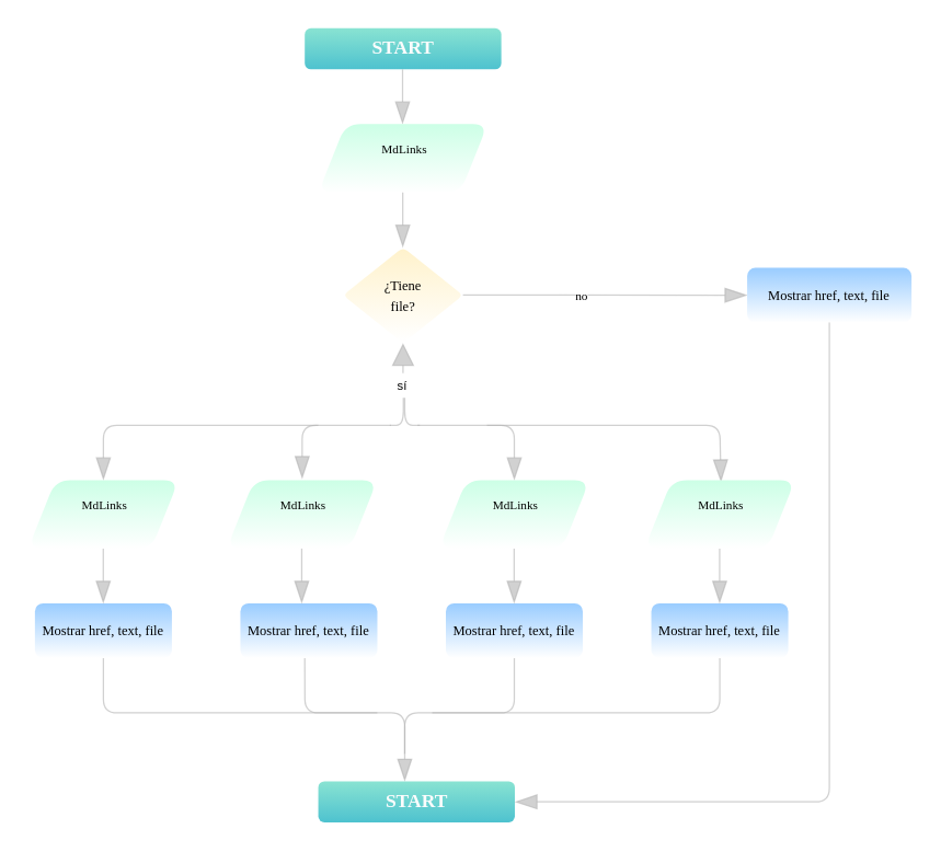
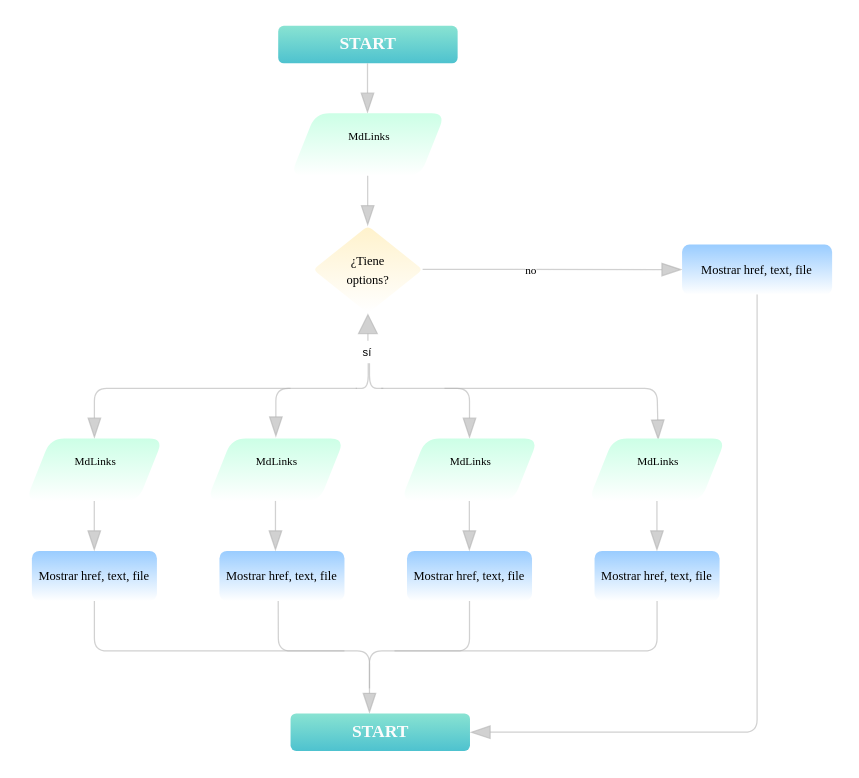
  <mxCell id="0" />
  <mxCell id="1" parent="0" />
  <mxCell id="2" value="&lt;font style=&quot;font-size: 14px&quot; color=&quot;#fcfcfc&quot; face=&quot;Poppins&quot; data-font-src=&quot;https://fonts.googleapis.com/css?family=Poppins&quot;&gt;&lt;b&gt;START&lt;/b&gt;&lt;/font&gt;" style="rounded=1;whiteSpace=wrap;html=1;hachureGap=4;pointerEvents=0;fillColor=#4EC2CF;strokeColor=none;shadow=0;glass=0;sketch=0;gradientDirection=north;gradientColor=#89E3D2;" vertex="1" parent="1"><mxGeometry x="222" y="20" width="143.5" height="30" as="geometry" /></mxCell>
  <mxCell id="3" value="" style="endArrow=blockThin;html=1;startSize=14;endSize=14;sourcePerimeterSpacing=8;targetPerimeterSpacing=8;strokeColor=#B3B3B3;rounded=1;strokeWidth=1;endFill=1;opacity=60;" edge="1" parent="1"><mxGeometry width="50" height="50" relative="1" as="geometry"><mxPoint x="293.41" y="50" as="sourcePoint" /><mxPoint x="293.41" y="90" as="targetPoint" /></mxGeometry></mxCell>
  <mxCell id="4" value="&lt;font face=&quot;Poppins&quot; style=&quot;font-size: 9px&quot;&gt;&amp;nbsp;MdLinks&lt;br&gt;&lt;br&gt;&lt;/font&gt;" style="shape=parallelogram;perimeter=parallelogramPerimeter;whiteSpace=wrap;html=1;fixedSize=1;shadow=0;glass=1;sketch=0;hachureGap=4;pointerEvents=0;fillColor=#CCFFE6;strokeColor=none;rounded=1;arcSize=22;align=center;gradientColor=#ffffff;" vertex="1" parent="1"><mxGeometry x="231.88" y="90" width="123.75" height="50" as="geometry" /></mxCell>
- <mxCell id="5" value="&lt;font face=&quot;Poppins&quot; data-font-src=&quot;https://fonts.googleapis.com/css?family=Poppins&quot; style=&quot;font-size: 10px&quot;&gt;&lt;font&gt;¿Tiene&lt;br&gt;&lt;/font&gt;&lt;font&gt;file?&lt;/font&gt;&lt;/font&gt;" style="rhombus;whiteSpace=wrap;html=1;rounded=1;shadow=0;glass=0;sketch=0;hachureGap=4;pointerEvents=0;strokeColor=none;fillColor=default;gradientDirection=north;arcSize=8;gradientColor=#FFF2CC;" vertex="1" parent="1"><mxGeometry x="250" y="180" width="87.5" height="70" as="geometry" /></mxCell>
+ <mxCell id="5" value="&lt;font face=&quot;Poppins&quot; data-font-src=&quot;https://fonts.googleapis.com/css?family=Poppins&quot; style=&quot;font-size: 10px&quot;&gt;&lt;font&gt;¿Tiene&lt;br&gt;&lt;/font&gt;&lt;font&gt;options?&lt;/font&gt;&lt;/font&gt;" style="rhombus;whiteSpace=wrap;html=1;rounded=1;shadow=0;glass=0;sketch=0;hachureGap=4;pointerEvents=0;strokeColor=none;fillColor=default;gradientDirection=north;arcSize=8;gradientColor=#FFF2CC;" vertex="1" parent="1"><mxGeometry x="250" y="180" width="87.5" height="70" as="geometry" /></mxCell>
  <mxCell id="6" value="" style="endArrow=blockThin;html=1;startSize=14;endSize=14;sourcePerimeterSpacing=8;targetPerimeterSpacing=8;strokeColor=#B3B3B3;rounded=1;strokeWidth=1;endFill=1;opacity=60;" edge="1" parent="1"><mxGeometry width="50" height="50" relative="1" as="geometry"><mxPoint x="293.55" y="140" as="sourcePoint" /><mxPoint x="293.55" y="180" as="targetPoint" /></mxGeometry></mxCell>
  <mxCell id="7" value="&lt;font style=&quot;font-size: 9px&quot;&gt;no&lt;/font&gt;" style="endArrow=blockThin;html=1;startSize=14;endSize=14;sourcePerimeterSpacing=8;targetPerimeterSpacing=8;strokeColor=#B3B3B3;rounded=1;strokeWidth=1;endFill=1;opacity=60;fontFamily=Poppins;fontSource=https%3A%2F%2Ffonts.googleapis.com%2Fcss%3Ffamily%3DPoppins;verticalAlign=middle;labelPosition=center;verticalLabelPosition=middle;align=center;" edge="1" parent="1"><mxGeometry x="-0.166" width="50" height="50" relative="1" as="geometry"><mxPoint x="337.5" y="214.8" as="sourcePoint" /><mxPoint x="545" y="215" as="targetPoint" /><mxPoint as="offset" /><Array as="points" /></mxGeometry></mxCell>
  <mxCell id="8" value="&lt;span style=&quot;font-size: 10px&quot;&gt;Mostrar href, text, file&lt;br&gt;&lt;/span&gt;" style="rounded=1;whiteSpace=wrap;html=1;shadow=0;glass=0;sketch=0;hachureGap=4;pointerEvents=0;fontFamily=Poppins;fontSource=https%3A%2F%2Ffonts.googleapis.com%2Fcss%3Ffamily%3DPoppins;strokeColor=none;fillColor=#FFFFFF;gradientDirection=north;gradientColor=#99CCFF;" vertex="1" parent="1"><mxGeometry x="545" y="195" width="120" height="40" as="geometry" /></mxCell>
  <mxCell id="9" value="" style="endArrow=blockThin;html=1;fontFamily=Poppins;fontSource=https%3A%2F%2Ffonts.googleapis.com%2Fcss%3Ffamily%3DPoppins;startSize=10;endSize=14;sourcePerimeterSpacing=7;targetPerimeterSpacing=7;strokeColor=#B3B3B3;strokeWidth=1;align=right;verticalAlign=middle;opacity=60;endFill=1;entryX=0.5;entryY=0;entryDx=0;entryDy=0;" edge="1" parent="1" target="18"><mxGeometry width="50" height="50" relative="1" as="geometry"><mxPoint x="304.38" y="310" as="sourcePoint" /><mxPoint x="367.38" y="350" as="targetPoint" /><Array as="points"><mxPoint x="375" y="310" /></Array></mxGeometry></mxCell>
  <mxCell id="10" value="" style="endArrow=blockThin;html=1;fontFamily=Poppins;fontSource=https%3A%2F%2Ffonts.googleapis.com%2Fcss%3Ffamily%3DPoppins;startSize=10;endSize=14;sourcePerimeterSpacing=7;targetPerimeterSpacing=7;strokeColor=#B3B3B3;strokeWidth=1;align=right;verticalAlign=middle;opacity=60;endFill=1;entryX=0.508;entryY=0.028;entryDx=0;entryDy=0;entryPerimeter=0;" edge="1" parent="1" target="17"><mxGeometry width="50" height="50" relative="1" as="geometry"><mxPoint x="355" y="310" as="sourcePoint" /><mxPoint x="506" y="350" as="targetPoint" /><Array as="points"><mxPoint x="525" y="310" /></Array></mxGeometry></mxCell>
  <mxCell id="11" value="" style="endArrow=blockThin;html=1;fontFamily=Poppins;fontSource=https%3A%2F%2Ffonts.googleapis.com%2Fcss%3Ffamily%3DPoppins;startSize=10;endSize=14;sourcePerimeterSpacing=7;targetPerimeterSpacing=7;strokeColor=#B3B3B3;strokeWidth=1;align=right;verticalAlign=middle;opacity=60;endFill=1;" edge="1" parent="1"><mxGeometry width="50" height="50" relative="1" as="geometry"><mxPoint x="285" y="310" as="sourcePoint" /><mxPoint x="220.13" y="349" as="targetPoint" /><Array as="points"><mxPoint x="220.13" y="310" /></Array></mxGeometry></mxCell>
  <mxCell id="12" value="" style="endArrow=blockThin;html=1;fontFamily=Poppins;fontSource=https%3A%2F%2Ffonts.googleapis.com%2Fcss%3Ffamily%3DPoppins;startSize=10;endSize=14;sourcePerimeterSpacing=7;targetPerimeterSpacing=7;strokeColor=#B3B3B3;strokeWidth=1;align=right;verticalAlign=middle;opacity=60;endFill=1;entryX=0.5;entryY=0;entryDx=0;entryDy=0;" edge="1" parent="1" target="20"><mxGeometry width="50" height="50" relative="1" as="geometry"><mxPoint x="231.88" y="310" as="sourcePoint" /><mxPoint x="81.88" y="350" as="targetPoint" /><Array as="points"><mxPoint x="75" y="310" /></Array></mxGeometry></mxCell>
  <mxCell id="13" value="" style="endArrow=none;html=1;startSize=14;endSize=14;sourcePerimeterSpacing=8;targetPerimeterSpacing=8;strokeColor=#B3B3B3;opacity=60;" edge="1" parent="1"><mxGeometry width="50" height="50" relative="1" as="geometry"><mxPoint x="284" y="310" as="sourcePoint" /><mxPoint x="294" y="290" as="targetPoint" /><Array as="points"><mxPoint x="294" y="310" /></Array></mxGeometry></mxCell>
  <mxCell id="14" value="" style="endArrow=none;html=1;startSize=14;endSize=14;sourcePerimeterSpacing=8;targetPerimeterSpacing=8;strokeColor=#B3B3B3;opacity=60;" edge="1" parent="1"><mxGeometry width="50" height="50" relative="1" as="geometry"><mxPoint x="306" y="310" as="sourcePoint" /><mxPoint x="295" y="290" as="targetPoint" /><Array as="points"><mxPoint x="295" y="310" /></Array></mxGeometry></mxCell>
  <mxCell id="15" value="" style="endArrow=block;html=1;startSize=14;endSize=14;sourcePerimeterSpacing=8;targetPerimeterSpacing=8;entryX=0.5;entryY=1;entryDx=0;entryDy=0;strokeColor=#B3B3B3;opacity=60;" edge="1" parent="1" source="16" target="5"><mxGeometry width="50" height="50" relative="1" as="geometry"><mxPoint x="294" y="270" as="sourcePoint" /><mxPoint x="325" y="250" as="targetPoint" /></mxGeometry></mxCell>
  <mxCell id="16" value="&lt;font style=&quot;font-size: 9px&quot;&gt;sí&lt;/font&gt;" style="text;html=1;strokeColor=none;fillColor=none;align=center;verticalAlign=middle;whiteSpace=wrap;rounded=0;hachureGap=4;pointerEvents=0;" vertex="1" parent="1"><mxGeometry x="283.13" y="280" width="21.25" as="geometry" /></mxCell>
  <mxCell id="17" value="&lt;font face=&quot;Poppins&quot; style=&quot;font-size: 9px&quot;&gt;&amp;nbsp;MdLinks&lt;br&gt;&lt;br&gt;&lt;/font&gt;" style="shape=parallelogram;perimeter=parallelogramPerimeter;whiteSpace=wrap;html=1;fixedSize=1;shadow=0;glass=1;sketch=0;hachureGap=4;pointerEvents=0;fillColor=#CCFFE6;strokeColor=none;rounded=1;arcSize=22;align=center;gradientColor=#ffffff;" vertex="1" parent="1"><mxGeometry x="470" y="350" width="110" height="50" as="geometry" /></mxCell>
  <mxCell id="18" value="&lt;font face=&quot;Poppins&quot; style=&quot;font-size: 9px&quot;&gt;&amp;nbsp;MdLinks&lt;br&gt;&lt;br&gt;&lt;/font&gt;" style="shape=parallelogram;perimeter=parallelogramPerimeter;whiteSpace=wrap;html=1;fixedSize=1;shadow=0;glass=1;sketch=0;hachureGap=4;pointerEvents=0;fillColor=#CCFFE6;strokeColor=none;rounded=1;arcSize=22;align=center;gradientColor=#ffffff;" vertex="1" parent="1"><mxGeometry x="320" y="350" width="110" height="50" as="geometry" /></mxCell>
  <mxCell id="19" value="&lt;font face=&quot;Poppins&quot; style=&quot;font-size: 9px&quot;&gt;&amp;nbsp;MdLinks&lt;br&gt;&lt;br&gt;&lt;/font&gt;" style="shape=parallelogram;perimeter=parallelogramPerimeter;whiteSpace=wrap;html=1;fixedSize=1;shadow=0;glass=1;sketch=0;hachureGap=4;pointerEvents=0;fillColor=#CCFFE6;strokeColor=none;rounded=1;arcSize=22;align=center;gradientColor=#ffffff;" vertex="1" parent="1"><mxGeometry x="165" y="350" width="110" height="50" as="geometry" /></mxCell>
  <mxCell id="20" value="&lt;font face=&quot;Poppins&quot; style=&quot;font-size: 9px&quot;&gt;&amp;nbsp;MdLinks&lt;br&gt;&lt;br&gt;&lt;/font&gt;" style="shape=parallelogram;perimeter=parallelogramPerimeter;whiteSpace=wrap;html=1;fixedSize=1;shadow=0;glass=1;sketch=0;hachureGap=4;pointerEvents=0;fillColor=#CCFFE6;strokeColor=none;rounded=1;arcSize=22;align=center;gradientColor=#ffffff;" vertex="1" parent="1"><mxGeometry x="20" y="350" width="110" height="50" as="geometry" /></mxCell>
  <mxCell id="21" value="&lt;span style=&quot;font-size: 10px&quot;&gt;Mostrar href, text, file&lt;br&gt;&lt;/span&gt;" style="rounded=1;whiteSpace=wrap;html=1;shadow=0;glass=0;sketch=0;hachureGap=4;pointerEvents=0;fontFamily=Poppins;fontSource=https%3A%2F%2Ffonts.googleapis.com%2Fcss%3Ffamily%3DPoppins;strokeColor=none;fillColor=#FFFFFF;gradientDirection=north;gradientColor=#99CCFF;" vertex="1" parent="1"><mxGeometry x="475" y="440" width="100" height="40" as="geometry" /></mxCell>
  <mxCell id="22" value="&lt;span style=&quot;font-size: 10px&quot;&gt;Mostrar href, text, file&lt;br&gt;&lt;/span&gt;" style="rounded=1;whiteSpace=wrap;html=1;shadow=0;glass=0;sketch=0;hachureGap=4;pointerEvents=0;fontFamily=Poppins;fontSource=https%3A%2F%2Ffonts.googleapis.com%2Fcss%3Ffamily%3DPoppins;strokeColor=none;fillColor=#FFFFFF;gradientDirection=north;gradientColor=#99CCFF;" vertex="1" parent="1"><mxGeometry x="325" y="440" width="100" height="40" as="geometry" /></mxCell>
  <mxCell id="23" value="&lt;span style=&quot;font-size: 10px&quot;&gt;Mostrar href, text, file&lt;br&gt;&lt;/span&gt;" style="rounded=1;whiteSpace=wrap;html=1;shadow=0;glass=0;sketch=0;hachureGap=4;pointerEvents=0;fontFamily=Poppins;fontSource=https%3A%2F%2Ffonts.googleapis.com%2Fcss%3Ffamily%3DPoppins;strokeColor=none;fillColor=#FFFFFF;gradientDirection=north;gradientColor=#99CCFF;" vertex="1" parent="1"><mxGeometry x="175" y="440" width="100" height="40" as="geometry" /></mxCell>
  <mxCell id="24" value="&lt;span style=&quot;font-size: 10px&quot;&gt;Mostrar href, text, file&lt;br&gt;&lt;/span&gt;" style="rounded=1;whiteSpace=wrap;html=1;shadow=0;glass=0;sketch=0;hachureGap=4;pointerEvents=0;fontFamily=Poppins;fontSource=https%3A%2F%2Ffonts.googleapis.com%2Fcss%3Ffamily%3DPoppins;strokeColor=none;fillColor=#FFFFFF;gradientDirection=north;gradientColor=#99CCFF;" vertex="1" parent="1"><mxGeometry x="25" y="440" width="100" height="40" as="geometry" /></mxCell>
  <mxCell id="25" value="" style="endArrow=blockThin;html=1;startSize=14;endSize=14;sourcePerimeterSpacing=8;targetPerimeterSpacing=8;strokeColor=#B3B3B3;rounded=1;strokeWidth=1;endFill=1;opacity=60;" edge="1" parent="1"><mxGeometry width="50" height="50" relative="1" as="geometry"><mxPoint x="219.8" y="400" as="sourcePoint" /><mxPoint x="219.8" y="440" as="targetPoint" /></mxGeometry></mxCell>
  <mxCell id="26" value="" style="endArrow=blockThin;html=1;startSize=14;endSize=14;sourcePerimeterSpacing=8;targetPerimeterSpacing=8;strokeColor=#B3B3B3;rounded=1;strokeWidth=1;endFill=1;opacity=60;" edge="1" parent="1"><mxGeometry width="50" height="50" relative="1" as="geometry"><mxPoint x="74.9" y="400" as="sourcePoint" /><mxPoint x="74.9" y="440" as="targetPoint" /></mxGeometry></mxCell>
  <mxCell id="27" value="" style="endArrow=blockThin;html=1;startSize=14;endSize=14;sourcePerimeterSpacing=8;targetPerimeterSpacing=8;strokeColor=#B3B3B3;rounded=1;strokeWidth=1;endFill=1;opacity=60;" edge="1" parent="1"><mxGeometry width="50" height="50" relative="1" as="geometry"><mxPoint x="374.88" y="400" as="sourcePoint" /><mxPoint x="374.88" y="440" as="targetPoint" /></mxGeometry></mxCell>
  <mxCell id="28" value="" style="endArrow=blockThin;html=1;startSize=14;endSize=14;sourcePerimeterSpacing=8;targetPerimeterSpacing=8;strokeColor=#B3B3B3;rounded=1;strokeWidth=1;endFill=1;opacity=60;" edge="1" parent="1"><mxGeometry width="50" height="50" relative="1" as="geometry"><mxPoint x="524.9" y="400" as="sourcePoint" /><mxPoint x="524.9" y="440" as="targetPoint" /></mxGeometry></mxCell>
  <mxCell id="29" value="" style="endArrow=none;html=1;startSize=14;endSize=14;sourcePerimeterSpacing=8;targetPerimeterSpacing=8;strokeColor=#B3B3B3;opacity=60;entryX=0.5;entryY=1;entryDx=0;entryDy=0;" edge="1" parent="1" target="21"><mxGeometry width="50" height="50" relative="1" as="geometry"><mxPoint x="295" y="550" as="sourcePoint" /><mxPoint x="525" y="490" as="targetPoint" /><Array as="points"><mxPoint x="295" y="520" /><mxPoint x="525" y="520" /></Array></mxGeometry></mxCell>
  <mxCell id="30" value="" style="endArrow=none;html=1;startSize=14;endSize=14;sourcePerimeterSpacing=8;targetPerimeterSpacing=8;strokeColor=#B3B3B3;opacity=60;" edge="1" parent="1"><mxGeometry width="50" height="50" relative="1" as="geometry"><mxPoint x="275" y="520" as="sourcePoint" /><mxPoint x="222" y="480" as="targetPoint" /><Array as="points"><mxPoint x="222.14" y="520" /></Array></mxGeometry></mxCell>
  <mxCell id="31" value="" style="endArrow=none;html=1;startSize=14;endSize=14;sourcePerimeterSpacing=8;targetPerimeterSpacing=8;strokeColor=#B3B3B3;opacity=60;entryX=0.5;entryY=1;entryDx=0;entryDy=0;" edge="1" parent="1" target="24"><mxGeometry width="50" height="50" relative="1" as="geometry"><mxPoint x="295" y="550" as="sourcePoint" /><mxPoint x="74.86" y="510" as="targetPoint" /><Array as="points"><mxPoint x="295" y="520" /><mxPoint x="75" y="520" /></Array></mxGeometry></mxCell>
  <mxCell id="32" value="" style="endArrow=blockThin;html=1;startSize=14;endSize=14;sourcePerimeterSpacing=8;targetPerimeterSpacing=8;strokeColor=#B3B3B3;rounded=1;strokeWidth=1;endFill=1;opacity=60;" edge="1" parent="1"><mxGeometry width="50" height="50" relative="1" as="geometry"><mxPoint x="295" y="550" as="sourcePoint" /><mxPoint x="295" y="570" as="targetPoint" /></mxGeometry></mxCell>
  <mxCell id="33" value="" style="endArrow=none;html=1;startSize=14;endSize=14;sourcePerimeterSpacing=8;targetPerimeterSpacing=8;strokeColor=#B3B3B3;opacity=60;entryX=0.5;entryY=1;entryDx=0;entryDy=0;" edge="1" parent="1"><mxGeometry width="50" height="50" relative="1" as="geometry"><mxPoint x="315" y="520" as="sourcePoint" /><mxPoint x="375" y="480" as="targetPoint" /><Array as="points"><mxPoint x="375" y="520" /></Array></mxGeometry></mxCell>
  <mxCell id="34" value="&lt;font style=&quot;font-size: 14px&quot; color=&quot;#fcfcfc&quot; face=&quot;Poppins&quot; data-font-src=&quot;https://fonts.googleapis.com/css?family=Poppins&quot;&gt;&lt;b&gt;START&lt;/b&gt;&lt;/font&gt;" style="rounded=1;whiteSpace=wrap;html=1;hachureGap=4;pointerEvents=0;fillColor=#4EC2CF;strokeColor=none;shadow=0;glass=0;sketch=0;gradientDirection=north;gradientColor=#89E3D2;" vertex="1" parent="1"><mxGeometry x="231.88" y="570" width="143.5" height="30" as="geometry" /></mxCell>
  <mxCell id="35" value="" style="endArrow=blockThin;html=1;fontFamily=Poppins;fontSource=https%3A%2F%2Ffonts.googleapis.com%2Fcss%3Ffamily%3DPoppins;startSize=10;endSize=14;sourcePerimeterSpacing=7;targetPerimeterSpacing=7;strokeColor=#B3B3B3;strokeWidth=1;align=right;verticalAlign=middle;opacity=60;endFill=1;entryX=1;entryY=0.5;entryDx=0;entryDy=0;exitX=0.5;exitY=1;exitDx=0;exitDy=0;" edge="1" parent="1" source="8" target="34"><mxGeometry width="50" height="50" relative="1" as="geometry"><mxPoint x="605" y="270" as="sourcePoint" /><mxPoint x="775.88" y="311.4" as="targetPoint" /><Array as="points"><mxPoint x="605" y="585" /></Array></mxGeometry></mxCell>
